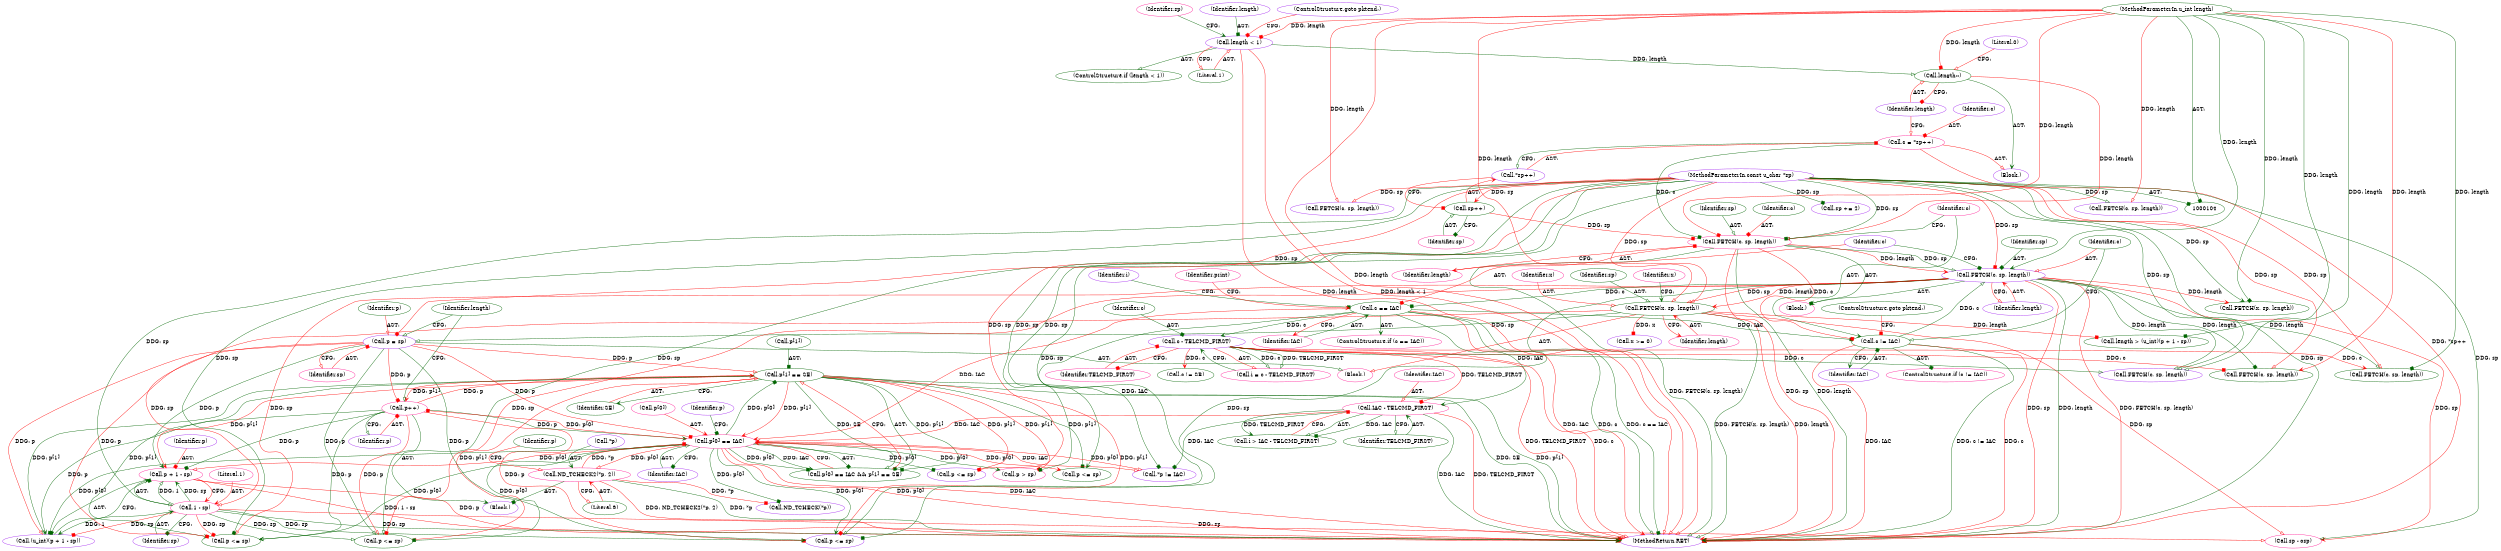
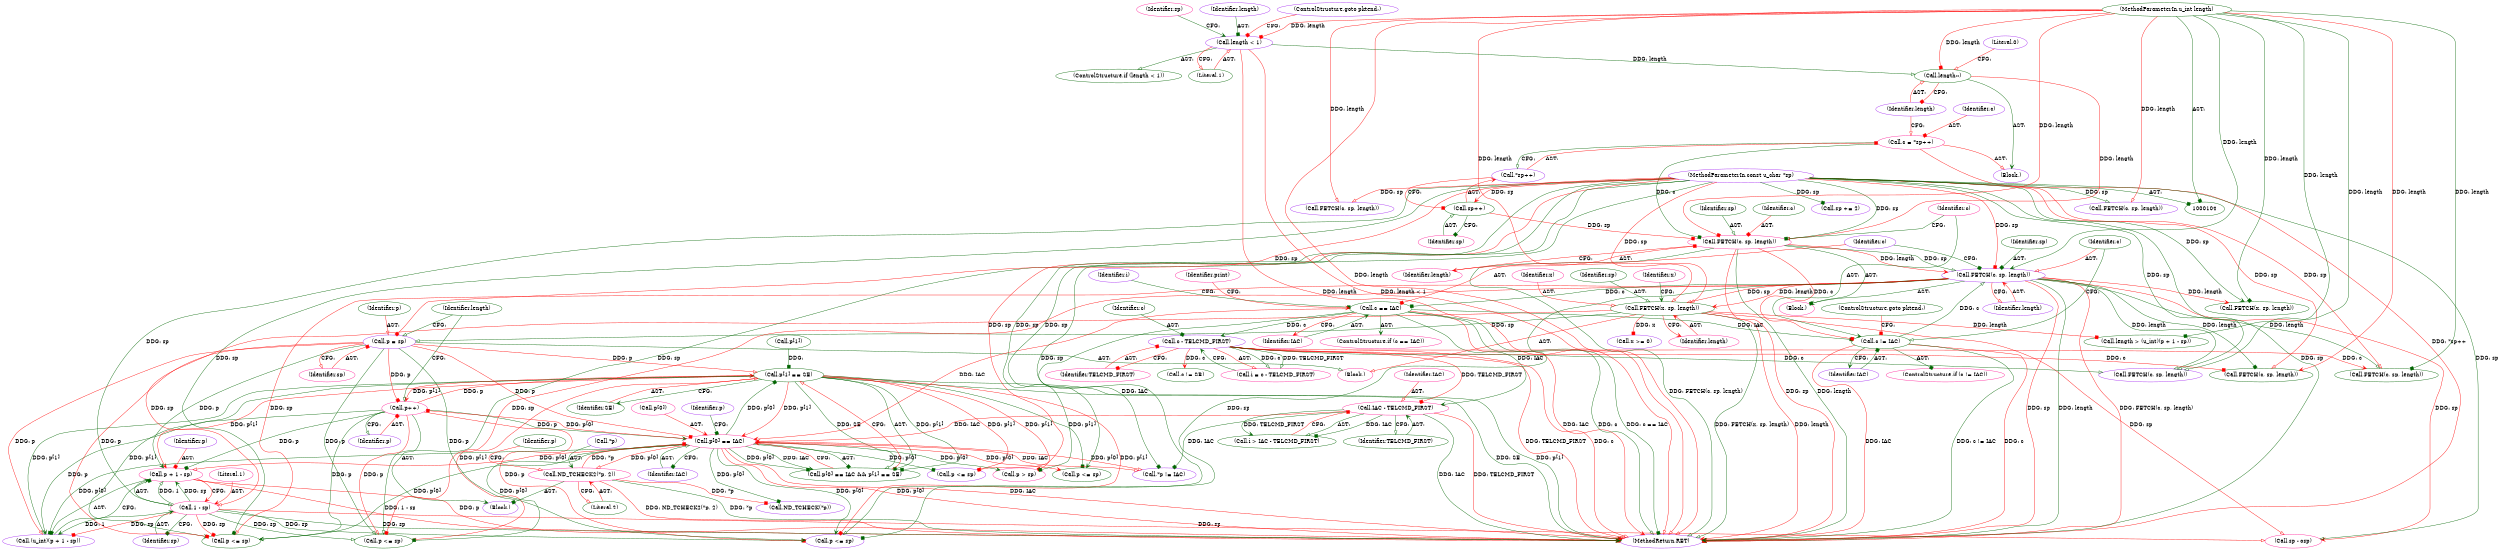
  digraph {
    node [color=purple]
    edge [arrowhead=onormal color=darkgreen]
    n1 [color=deeppink label="(Call,p + 1 - sp)"]
    n2 [color=deeppink label="(Call,1 - sp)"]
    n3 [label="(MethodReturn,RET)"]
    n4 [label="(Call,(u_int)(p + 1 - sp))"]
    n5 [label="(Call,p <= sp)"]
    n6 [color=darkgreen label="(Call,p <= sp)"]
    n7 [color=darkgreen label="(Call,p <= sp)"]
    n8 [color=deeppink label="(Call,sp - osp)"]
    n9 [label="(Identifier,sp)"]
    n10 [color=deeppink label="(Call,p++)"]
    n11 [color=darkgreen label="(Call,p[1] == SE)"]
    n12 [color=deeppink label="(Call,p[0] == IAC)"]
    n13 [label="(Identifier,p)"]
    n14 [label="(Block,)"]
    n15 [color=darkgreen label="(Identifier,SE)"]
    n16 [label="(Call,p <= sp)"]
    n17 [color=deeppink label="(Call,p > sp)"]
    n18 [color=darkgreen label="(Call,p[0] == IAC && p[1] == SE)"]
    n19 [color=darkgreen label="(Call,p <= sp)"]
    n20 [color=deeppink label="(Call,ND_TCHECK2(*p, 2))"]
    n21 [label="(Call,ND_TCHECK(*p))"]
    n22 [label="(Call,*p != IAC)"]
    n23 [label="(Identifier,IAC)"]
    n24 [label="(Call,p = sp)"]
    n25 [color=deeppink label="(Block,)"]
    n26 [color=deeppink label="(Identifier,sp)"]
    n27 [color=darkgreen label="(Call,FETCH(x, sp, length))"]
    n28 [color=darkgreen label="(Call,length > (u_int)(p + 1 - sp))"]
    n29 [color=deeppink label="(Identifier,length)"]
    n30 [label="(Call,x >= 0)"]
    n31 [label="(Call,FETCH(c, sp, length))"]
    n32 [color=darkgreen label="(Call,c == IAC)"]
    n33 [color=darkgreen label="(Call,FETCH(c, sp, length))"]
    n34 [color=darkgreen label="(Call,FETCH(c, sp, length))"]
    n35 [color=deeppink label="(Block,)"]
    n36 [label="(Identifier,length)"]
    n37 [color=darkgreen label="(Call,FETCH(x, sp, length))"]
    n38 [label="(Call,FETCH(c, sp, length))"]
    n39 [color=darkgreen label="(Call,c != IAC)"]
    n40 [color=deeppink label="(Call,IAC - TELCMD_FIRST)"]
    n41 [label="(Call,c - TELCMD_FIRST)"]
    n42 [color=deeppink label="(Identifier,IAC)"]
    n43 [color=deeppink label="(ControlStructure,if (c == IAC))"]
    n44 [label="(Identifier,IAC)"]
    n45 [color=deeppink label="(ControlStructure,if (c != IAC))"]
    n46 [color=deeppink label="(Call,FETCH(c, sp, length))"]
    n47 [color=deeppink label="(Identifier,length)"]
    n48 [color=deeppink label="(Call,c = *sp++)"]
    n49 [label="(Block,)"]
    n50 [label="(Call,*sp++)"]
    n51 [color=darkgreen label="(Call,sp++)"]
    n52 [color=deeppink label="(Identifier,sp)"]
    n53 [label="(MethodParameterIn,const u_char *sp)"]
    n54 [label="(Call,FETCH(c, sp, length))"]
    n55 [label="(Call,FETCH(c, sp, length))"]
    n56 [label="(Call,sp += 2)"]
    1000104 [color=darkgreen]
    n58 [color=darkgreen label="(Call,length--)"]
    n59 [label="(Identifier,length)"]
    n60 [label="(Call,length < 1)"]
    n61 [color=darkgreen label="(ControlStructure,if (length < 1))"]
    n62 [color=darkgreen label="(Literal,1)"]
    n63 [color=darkgreen label="(MethodParameterIn,u_int length)"]
-   n64 [color=darkgreen label="(Literal,9)"]
+   n64 [color=darkgreen label="(Literal,2)"]
    n65 [color=darkgreen label="(Identifier,TELCMD_FIRST)"]
    n66 [color=darkgreen label="(Call,i > IAC - TELCMD_FIRST)"]
    n67 [color=darkgreen label="(Call,c != SB)"]
    n68 [color=deeppink label="(Call,i = c - TELCMD_FIRST)"]
    n69 [color=deeppink label="(Identifier,TELCMD_FIRST)"]
    n70 [color=darkgreen label="(Identifier,sp)"]
    n71 [color=deeppink label="(Call,p[0])"]
    n72 [color=darkgreen label="(Identifier,c)"]
    n73 [color=darkgreen label="(Identifier,p)"]
    n74 [color=darkgreen label="(Identifier,p)"]
    n75 [color=darkgreen label="(Identifier,c)"]
    n76 [color=darkgreen label="(Call,p[1])"]
    n77 [color=darkgreen label="(Identifier,c)"]
    n78 [color=deeppink label="(Literal,1)"]
    n79 [color=deeppink label="(Identifier,x)"]
    n80 [label="(Call,*p)"]
    n81 [label="(Literal,0)"]
    n82 [label="(Identifier,c)"]
    n83 [color=darkgreen label="(Identifier,sp)"]
    n84 [color=darkgreen label="(ControlStructure,goto pktend;)"]
    n85 [color=darkgreen label="(Identifier,length)"]
    n86 [label="(Identifier,c)"]
    n87 [color=deeppink label="(Identifier,c)"]
    n88 [label="(Identifier,p)"]
    n89 [label="(Identifier,length)"]
    n90 [color=deeppink label="(Identifier,x)"]
    n91 [label="(Identifier,i)"]
    n92 [label="(ControlStructure,goto pktend;)"]
    n93 [color=darkgreen label="(Identifier,sp)"]
    n94 [color=deeppink label="(Identifier,sp)"]
    n95 [color=deeppink label="(Identifier,print)"]
    n96 [color=deeppink label="(Identifier,IAC)"]
    n97 [label="(Identifier,p)"]
    n1 -> n2 [arrowhead=vee color=red label="CFG: "]
    n1 -> n3 [arrowhead=box color=red label="DDG: p"]
    n1 -> n3 [arrowhead=vee color=red label="DDG: 1 - sp"]
    n1 -> n4 [arrowhead=box label="AST: "]
    n2 -> n1 [arrowhead=vee label="AST: "]
    n2 -> n1 [label="DDG: 1"]
    n2 -> n1 [arrowhead=vee label="DDG: sp"]
    n2 -> n3 [arrowhead=box label="DDG: sp"]
    n2 -> n4 [arrowhead=vee label="DDG: 1"]
    n2 -> n4 [arrowhead=box color=red label="DDG: sp"]
    n2 -> n5 [label="DDG: sp"]
    n2 -> n6 [arrowhead=box color=red label="DDG: sp"]
    n2 -> n7 [label="DDG: sp"]
    n2 -> n8 [color=red label="DDG: sp"]
    n2 -> n9 [arrowhead=box label="CFG: "]
    n4 -> n1 [arrowhead=box label="CFG: "]
    n9 -> n2 [arrowhead=vee label="AST: "]
    n10 -> n1 [arrowhead=box label="DDG: p"]
    n10 -> n4 [arrowhead=vee label="DDG: p"]
    n10 -> n5 [arrowhead=box color=red label="DDG: p"]
    n10 -> n6 [arrowhead=vee label="DDG: p"]
    n10 -> n7 [color=red label="DDG: p"]
    n10 -> n11 [arrowhead=vee color=red label="DDG: p"]
    n10 -> n12 [arrowhead=vee label="DDG: p"]
    n10 -> n13 [label="CFG: "]
    n10 -> n14 [arrowhead=vee label="AST: "]
    n11 -> n1 [arrowhead=vee color=red label="DDG: p[1]"]
    n11 -> n3 [arrowhead=vee label="DDG: p[1]"]
    n11 -> n3 [arrowhead=box label="DDG: SE"]
    n11 -> n4 [label="DDG: p[1]"]
    n11 -> n5 [arrowhead=box color=red label="DDG: p[1]"]
    n11 -> n6 [arrowhead=vee label="DDG: p[1]"]
    n11 -> n7 [color=red label="DDG: p[1]"]
    n11 -> n10 [arrowhead=vee color=red label="DDG: p[1]"]
    n11 -> n12 [arrowhead=vee color=red label="DDG: p[1]"]
    n11 -> n15 [arrowhead=vee label="CFG: "]
    n11 -> n16 [color=red label="DDG: p[1]"]
    n11 -> n17 [arrowhead=box color=red label="DDG: p[1]"]
    n11 -> n18 [arrowhead=box label="AST: "]
    n11 -> n18 [arrowhead=box label="DDG: p[1]"]
    n11 -> n18 [label="DDG: SE"]
    n11 -> n19 [arrowhead=box label="DDG: p[1]"]
    n12 -> n1 [color=red label="DDG: p[0]"]
    n12 -> n3 [arrowhead=vee color=red label="DDG: IAC"]
    n12 -> n3 [arrowhead=box color=red label="DDG: p[0]"]
    n12 -> n4 [arrowhead=box label="DDG: p[0]"]
    n12 -> n5 [arrowhead=vee label="DDG: p[0]"]
    n12 -> n6 [label="DDG: p[0]"]
    n12 -> n7 [arrowhead=box label="DDG: p[0]"]
    n12 -> n10 [arrowhead=box color=red label="DDG: p[0]"]
    n12 -> n11 [arrowhead=box label="DDG: p[0]"]
    n12 -> n16 [arrowhead=box label="DDG: p[0]"]
    n12 -> n17 [arrowhead=vee label="DDG: p[0]"]
    n12 -> n18 [arrowhead=box label="AST: "]
    n12 -> n18 [arrowhead=box label="DDG: p[0]"]
    n12 -> n18 [arrowhead=vee label="DDG: IAC"]
    n12 -> n19 [arrowhead=vee color=red label="DDG: p[0]"]
    n12 -> n20 [color=red label="DDG: p[0]"]
    n12 -> n21 [arrowhead=box label="DDG: p[0]"]
    n12 -> n22 [color=red label="DDG: p[0]"]
    n12 -> n22 [color=red label="DDG: IAC"]
    n12 -> n23 [arrowhead=box label="CFG: "]
    n13 -> n10 [arrowhead=box color=red label="AST: "]
    n15 -> n11 [color=red label="AST: "]
    n18 -> n11 [color=red label="CFG: "]
    n18 -> n12 [arrowhead=vee color=red label="CFG: "]
    n20 -> n3 [color=red label="DDG: ND_TCHECK2(*p, 2)"]
    n20 -> n3 [arrowhead=vee label="DDG: *p"]
    n20 -> n12 [arrowhead=box color=red label="DDG: *p"]
    n20 -> n14 [arrowhead=box label="AST: "]
    n20 -> n21 [arrowhead=box color=red label="DDG: *p"]
    n20 -> n64 [color=red label="CFG: "]
    n23 -> n12 [label="AST: "]
    n24 -> n1 [arrowhead=vee label="DDG: p"]
    n24 -> n4 [color=red label="DDG: p"]
    n24 -> n5 [arrowhead=vee label="DDG: p"]
    n24 -> n6 [arrowhead=box color=red label="DDG: p"]
    n24 -> n7 [label="DDG: p"]
    n24 -> n10 [arrowhead=box color=red label="DDG: p"]
    n24 -> n11 [color=red label="DDG: p"]
    n24 -> n12 [arrowhead=box color=red label="DDG: p"]
    n24 -> n25 [label="AST: "]
    n24 -> n26 [color=red label="CFG: "]
    n26 -> n24 [arrowhead=box color=red label="AST: "]
    n27 -> n2 [color=red label="DDG: sp"]
    n27 -> n3 [label="DDG: FETCH(x, sp, length)"]
    n27 -> n3 [arrowhead=vee color=red label="DDG: length"]
    n27 -> n8 [color=red label="DDG: sp"]
    n27 -> n24 [label="DDG: sp"]
    n27 -> n25 [color=red label="AST: "]
    n27 -> n28 [arrowhead=box color=red label="DDG: length"]
    n27 -> n29 [arrowhead=vee color=red label="CFG: "]
    n27 -> n30 [arrowhead=box color=red label="DDG: x"]
    n29 -> n27 [arrowhead=vee color=red label="AST: "]
    n31 -> n3 [arrowhead=vee color=red label="DDG: FETCH(c, sp, length)"]
    n31 -> n3 [arrowhead=vee color=red label="DDG: sp"]
    n31 -> n3 [arrowhead=box label="DDG: length"]
    n31 -> n5 [arrowhead=box label="DDG: sp"]
    n31 -> n6 [color=red label="DDG: sp"]
    n31 -> n7 [arrowhead=box color=red label="DDG: sp"]
    n31 -> n8 [arrowhead=vee color=red label="DDG: sp"]
    n31 -> n27 [color=red label="DDG: sp"]
    n31 -> n27 [arrowhead=vee color=red label="DDG: length"]
    n31 -> n32 [arrowhead=box label="DDG: c"]
    n31 -> n33 [arrowhead=box label="DDG: length"]
    n31 -> n34 [label="DDG: length"]
    n31 -> n35 [arrowhead=box label="AST: "]
    n31 -> n36 [color=red label="CFG: "]
    n31 -> n37 [arrowhead=vee color=red label="DDG: length"]
    n31 -> n38 [label="DDG: length"]
    n32 -> n3 [arrowhead=vee color=red label="DDG: IAC"]
    n32 -> n3 [label="DDG: c"]
    n32 -> n3 [arrowhead=box label="DDG: c == IAC"]
    n32 -> n12 [arrowhead=vee color=red label="DDG: IAC"]
    n32 -> n22 [arrowhead=box label="DDG: IAC"]
    n32 -> n39 [arrowhead=box label="DDG: IAC"]
    n32 -> n40 [arrowhead=vee label="DDG: IAC"]
    n32 -> n41 [arrowhead=vee label="DDG: c"]
    n32 -> n42 [arrowhead=vee color=red label="CFG: "]
    n32 -> n43 [arrowhead=vee label="AST: "]
    n36 -> n31 [arrowhead=vee color=red label="AST: "]
    n39 -> n3 [color=red label="DDG: c"]
    n39 -> n3 [color=red label="DDG: IAC"]
    n39 -> n3 [arrowhead=vee label="DDG: c != IAC"]
    n39 -> n31 [label="DDG: c"]
    n39 -> n44 [arrowhead=vee label="CFG: "]
    n39 -> n45 [arrowhead=box label="AST: "]
    n40 -> n3 [color=red label="DDG: TELCMD_FIRST"]
    n40 -> n3 [label="DDG: IAC"]
    n40 -> n12 [arrowhead=vee color=red label="DDG: IAC"]
    n40 -> n22 [arrowhead=box label="DDG: IAC"]
    n40 -> n65 [label="CFG: "]
    n40 -> n66 [label="AST: "]
    n40 -> n66 [arrowhead=box label="DDG: IAC"]
    n40 -> n66 [arrowhead=vee label="DDG: TELCMD_FIRST"]
    n41 -> n3 [color=red label="DDG: TELCMD_FIRST"]
    n41 -> n3 [color=red label="DDG: c"]
    n41 -> n33 [arrowhead=box color=red label="DDG: c"]
    n41 -> n34 [arrowhead=vee color=red label="DDG: c"]
    n41 -> n38 [label="DDG: c"]
    n41 -> n40 [arrowhead=box color=red label="DDG: TELCMD_FIRST"]
    n41 -> n67 [arrowhead=vee color=red label="DDG: c"]
    n41 -> n68 [color=red label="AST: "]
    n41 -> n68 [label="DDG: c"]
    n41 -> n68 [label="DDG: TELCMD_FIRST"]
    n41 -> n69 [arrowhead=box color=red label="CFG: "]
    n42 -> n32 [arrowhead=vee label="AST: "]
    n44 -> n39 [arrowhead=box label="AST: "]
    n46 -> n3 [label="DDG: FETCH(c, sp, length)"]
    n46 -> n3 [arrowhead=box color=red label="DDG: sp"]
    n46 -> n3 [arrowhead=vee label="DDG: length"]
    n46 -> n31 [label="DDG: sp"]
    n46 -> n31 [arrowhead=vee color=red label="DDG: length"]
    n46 -> n35 [arrowhead=vee label="AST: "]
    n46 -> n39 [arrowhead=box color=red label="DDG: c"]
    n46 -> n47 [arrowhead=vee color=red label="CFG: "]
    n47 -> n46 [arrowhead=box color=red label="AST: "]
    n48 -> n3 [color=red label="DDG: *sp++"]
    n48 -> n46 [arrowhead=box label="DDG: c"]
    n48 -> n49 [color=red label="AST: "]
    n48 -> n50 [label="CFG: "]
    n50 -> n48 [arrowhead=box color=red label="AST: "]
    n50 -> n51 [arrowhead=box color=red label="CFG: "]
    n51 -> n46 [arrowhead=box color=red label="DDG: sp"]
    n51 -> n50 [arrowhead=vee color=red label="AST: "]
    n51 -> n52 [arrowhead=box label="CFG: "]
    n52 -> n51 [label="AST: "]
    n53 -> n2 [label="DDG: sp"]
    n53 -> n3 [arrowhead=vee label="DDG: sp"]
    n53 -> n5 [label="DDG: sp"]
    n53 -> n6 [arrowhead=box label="DDG: sp"]
    n53 -> n7 [label="DDG: sp"]
    n53 -> n8 [label="DDG: sp"]
    n53 -> n16 [arrowhead=box color=red label="DDG: sp"]
    n53 -> n17 [arrowhead=box label="DDG: sp"]
    n53 -> n19 [arrowhead=vee label="DDG: sp"]
    n53 -> n24 [arrowhead=box color=red label="DDG: sp"]
    n53 -> n27 [color=red label="DDG: sp"]
    n53 -> n31 [arrowhead=box color=red label="DDG: sp"]
    n53 -> n33 [color=red label="DDG: sp"]
    n53 -> n34 [color=red label="DDG: sp"]
    n53 -> n37 [arrowhead=vee label="DDG: sp"]
    n53 -> n38 [label="DDG: sp"]
    n53 -> n46 [label="DDG: sp"]
    n53 -> n51 [arrowhead=vee color=red label="DDG: sp"]
    n53 -> n54 [color=red label="DDG: sp"]
    n53 -> n55 [label="DDG: sp"]
    n53 -> n56 [arrowhead=box label="DDG: sp"]
    n53 -> 1000104 [arrowhead=box label="AST: "]
    n58 -> n46 [color=red label="DDG: length"]
    n58 -> n49 [arrowhead=vee label="AST: "]
    n58 -> n59 [arrowhead=box color=red label="CFG: "]
    n59 -> n48 [color=red label="CFG: "]
    n59 -> n58 [color=red label="AST: "]
    n60 -> n3 [color=red label="DDG: length < 1"]
    n60 -> n3 [color=red label="DDG: length"]
    n60 -> n58 [label="DDG: length"]
    n60 -> n61 [label="AST: "]
    n60 -> n62 [color=red label="CFG: "]
    n62 -> n60 [color=red label="AST: "]
    n63 -> n3 [color=red label="DDG: length"]
    n63 -> n27 [color=red label="DDG: length"]
    n63 -> n28 [arrowhead=box label="DDG: length"]
    n63 -> n31 [arrowhead=vee label="DDG: length"]
    n63 -> n33 [arrowhead=vee color=red label="DDG: length"]
    n63 -> n34 [arrowhead=box label="DDG: length"]
    n63 -> n37 [arrowhead=box label="DDG: length"]
    n63 -> n38 [label="DDG: length"]
    n63 -> n46 [arrowhead=box color=red label="DDG: length"]
    n63 -> n54 [color=red label="DDG: length"]
    n63 -> n55 [color=red label="DDG: length"]
    n63 -> 1000104 [arrowhead=box label="AST: "]
    n63 -> n58 [arrowhead=box color=red label="DDG: length"]
    n63 -> n60 [arrowhead=box color=red label="DDG: length"]
    n64 -> n20 [arrowhead=vee color=red label="AST: "]
    n65 -> n40 [arrowhead=vee label="AST: "]
    n66 -> n40 [arrowhead=box color=red label="CFG: "]
    n68 -> n41 [arrowhead=vee label="CFG: "]
    n69 -> n41 [arrowhead=box color=red label="AST: "]
    n70 -> n46 [label="AST: "]
    n71 -> n12 [arrowhead=vee color=red label="AST: "]
    n72 -> n41 [arrowhead=box label="AST: "]
    n73 -> n20 [color=red label="CFG: "]
    n74 -> n24 [color=red label="AST: "]
    n75 -> n31 [color=red label="AST: "]
    n75 -> n39 [label="CFG: "]
-   n76 -> n11 [arrowhead=box label="AST: "]
+   n76 -> n11 [arrowhead=box label="DDG: "]
    n77 -> n46 [arrowhead=box color=red label="AST: "]
    n78 -> n2 [arrowhead=vee color=red label="AST: "]
    n79 -> n27 [color=red label="AST: "]
    n80 -> n20 [arrowhead=vee label="AST: "]
    n81 -> n58 [color=red label="CFG: "]
    n82 -> n31 [arrowhead=box label="CFG: "]
    n82 -> n32 [arrowhead=box color=red label="AST: "]
    n83 -> n27 [label="AST: "]
    n84 -> n39 [arrowhead=box color=red label="CFG: "]
    n85 -> n10 [label="CFG: "]
    n85 -> n24 [label="CFG: "]
    n86 -> n48 [arrowhead=box color=red label="AST: "]
    n87 -> n39 [arrowhead=vee label="AST: "]
    n87 -> n46 [arrowhead=box label="CFG: "]
    n88 -> n1 [arrowhead=box color=red label="AST: "]
    n89 -> n60 [arrowhead=box label="AST: "]
    n90 -> n27 [arrowhead=vee label="CFG: "]
    n91 -> n32 [arrowhead=box label="CFG: "]
    n92 -> n60 [arrowhead=box color=red label="CFG: "]
    n93 -> n31 [arrowhead=box label="AST: "]
    n94 -> n60 [arrowhead=vee label="CFG: "]
    n95 -> n32 [arrowhead=vee color=red label="CFG: "]
    n96 -> n40 [color=red label="AST: "]
    n97 -> n12 [arrowhead=box label="CFG: "]
  }
